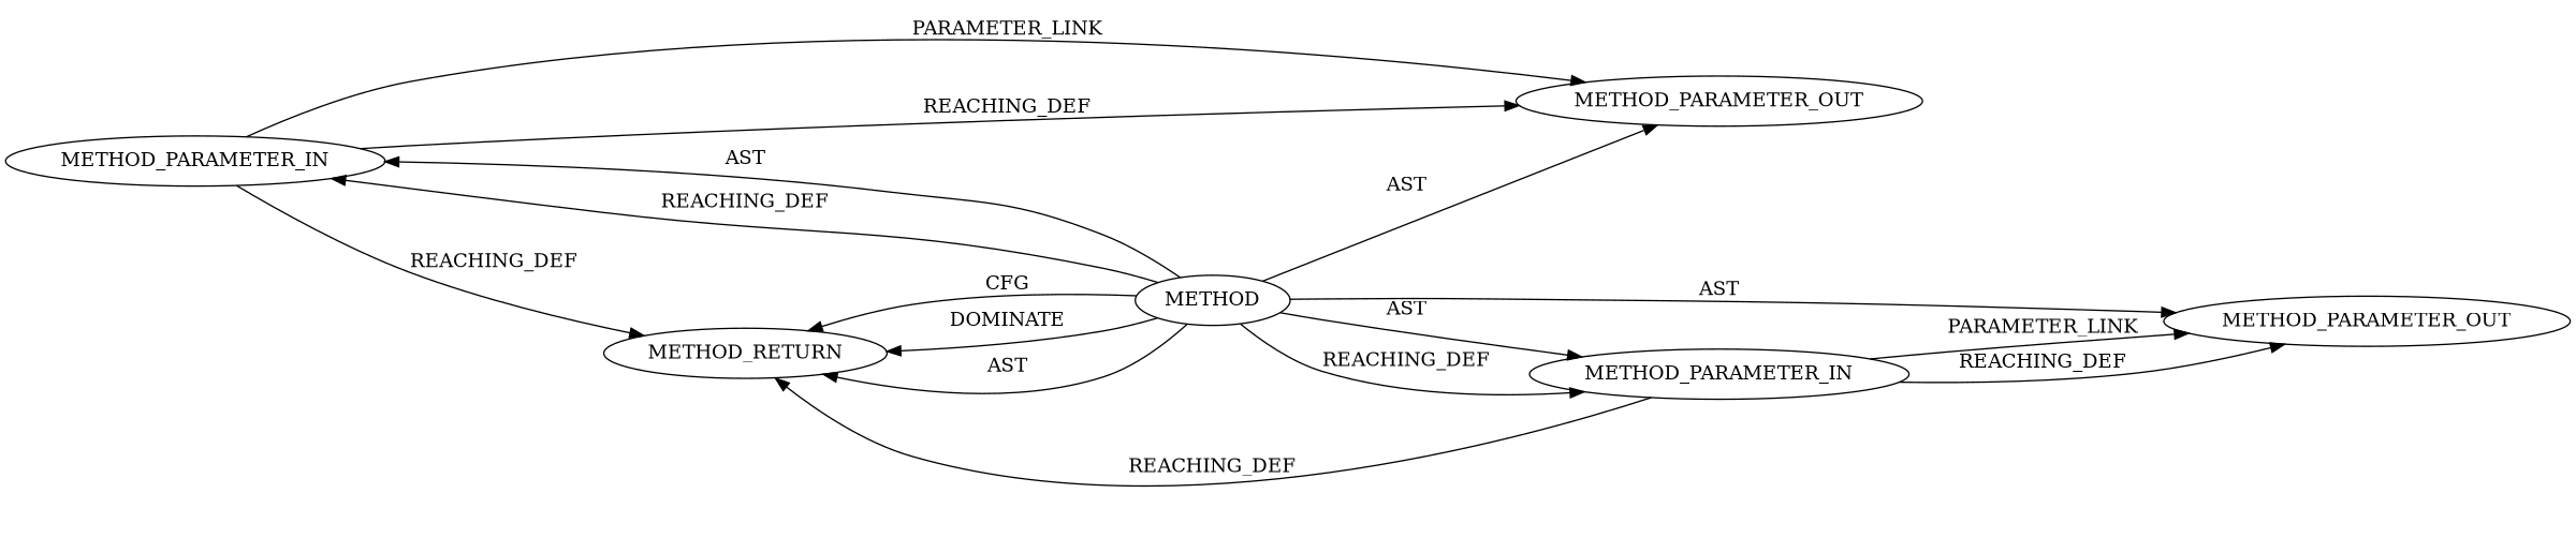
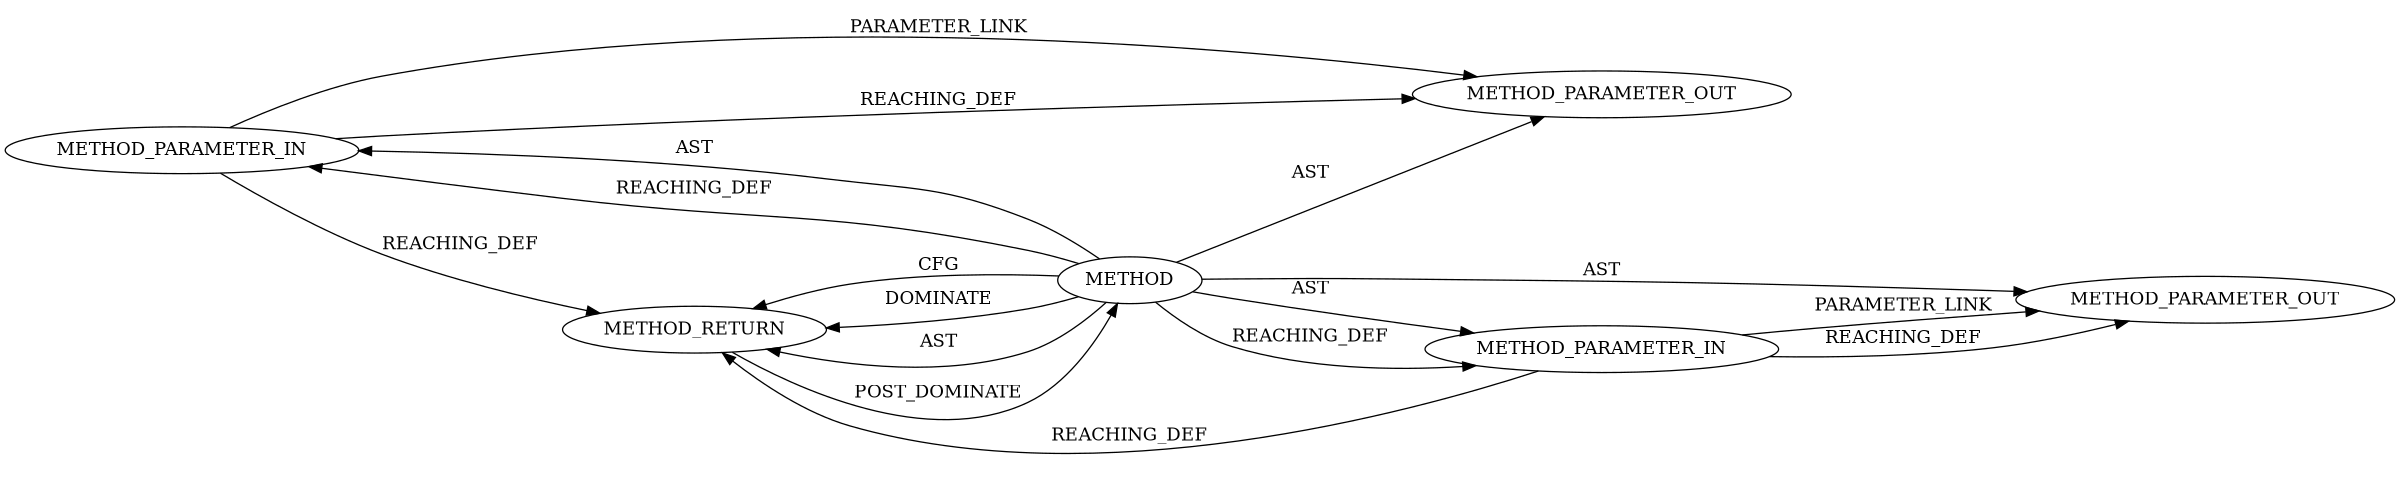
  digraph {
    rankdir=LR
    node [CODE=p2 EVALUATION_STRATEGY=BY_VALUE IS_VARIADIC=false NAME=p2 ORDER=2 TYPE_FULL_NAME=ANY]
    n1 [INDEX=2 label=METHOD_PARAMETER_IN]
    n2 [CODE=RET label=METHOD_RETURN IS_VARIADIC="" NAME=""]
    n3 [INDEX=2 label=METHOD_PARAMETER_OUT]
    n4 [AST_PARENT_FULL_NAME="<global>" AST_PARENT_TYPE=NAMESPACE_BLOCK CODE="<empty>" FILENAME="<empty>" FULL_NAME=ceph_encode_entity_addr IS_EXTERNAL=true NAME=ceph_encode_entity_addr ORDER=0 label=METHOD EVALUATION_STRATEGY="" IS_VARIADIC="" TYPE_FULL_NAME=""]
    n5 [CODE=p1 INDEX=1 NAME=p1 ORDER=1 label=METHOD_PARAMETER_OUT]
    n6 [CODE=p1 INDEX=1 NAME=p1 ORDER=1 label=METHOD_PARAMETER_IN]
    n1 -> n2 [VARIABLE=p2 label=REACHING_DEF]
    n1 -> n3 [label=PARAMETER_LINK]
    n1 -> n3 [VARIABLE=p2 label=REACHING_DEF]
+   n2 -> n4 [label=POST_DOMINATE]
    n4 -> n1 [label=REACHING_DEF]
    n4 -> n1 [label=AST]
    n4 -> n2 [label=CFG]
    n4 -> n2 [label=DOMINATE]
    n4 -> n2 [label=AST]
    n4 -> n3 [label=AST]
    n4 -> n5 [label=AST]
    n4 -> n6 [label=AST]
    n4 -> n6 [label=REACHING_DEF]
    n6 -> n2 [VARIABLE=p1 label=REACHING_DEF]
    n6 -> n5 [VARIABLE=p1 label=REACHING_DEF]
    n6 -> n5 [label=PARAMETER_LINK]
  }
